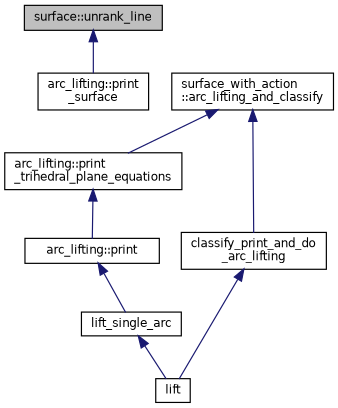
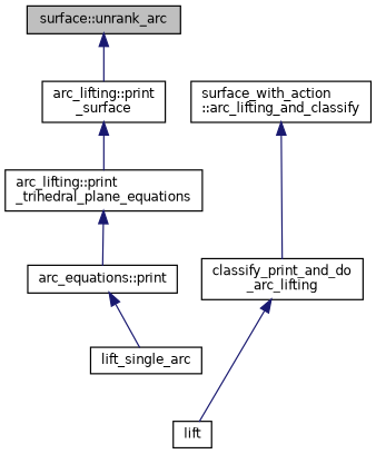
  digraph {
    rankdir=TB
    node [color=black fillcolor=white fontname=Helvetica fontsize=10 shape=record style=filled]
    edge [color=midnightblue dir=back fontname=Helvetica fontsize=10 labelfontname=Helvetica labelfontsize=10 style=solid]
-   n1 [fillcolor=grey75 fontcolor=black height=0.2 label="surface::unrank_line" width=0.4]
+   n1 [fillcolor=grey75 fontcolor=black height=0.2 label="surface::unrank_arc" width=0.4]
    n2 [height=0.2 label="arc_lifting::print\l_surface" width=0.4]
    n3 [height=0.2 label="arc_lifting::print\l_trihedral_plane_equations" width=0.4]
-   n4 [height=0.2 label="arc_lifting::print" width=0.4]
+   n4 [height=0.2 label="arc_equations::print" width=0.4]
    n5 [height=0.2 label=lift_single_arc width=0.4]
    n6 [height=0.2 label=lift width=0.4]
    n7 [height=0.2 label="surface_with_action\l::arc_lifting_and_classify" width=0.4]
    n8 [height=0.2 label="classify_print_and_do\l_arc_lifting" width=0.4]
    n1 -> n2
-   n7 -> n3
+   n2 -> n3
    n3 -> n4
    n4 -> n5
-   n5 -> n6
    n7 -> n8
    n8 -> n6
  }
